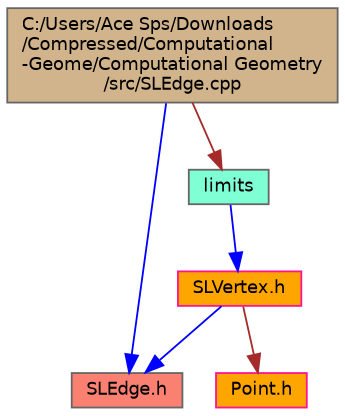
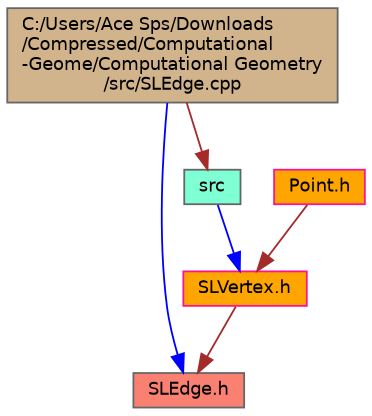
  digraph {
    node [color=gray40 fillcolor=orange fontname=Helvetica fontsize=10 shape=record style=filled]
    edge [color=blue fontname=Helvetica fontsize=10 labelfontname=Helvetica labelfontsize=10 style=solid]
    n1 [fillcolor=tan fontcolor=black height=0.2 label="C:/Users/Ace Sps/Downloads\l/Compressed/Computational\l-Geome/Computational Geometry\l/src/SLEdge.cpp" width=0.4]
    n2 [fillcolor=salmon height=0.2 label="SLEdge.h" width=0.4]
-   n3 [fillcolor=aquamarine height=0.2 label=limits width=0.4]
+   n3 [fillcolor=aquamarine height=0.2 label=src width=0.4]
    n4 [color=deeppink height=0.2 label="SLVertex.h" width=0.4]
    n5 [color=deeppink height=0.2 label="Point.h" width=0.4]
    n1 -> n2
    n1 -> n3 [color=brown]
    n3 -> n4
-   n4 -> n2
-   n4 -> n5 [color=brown]
+   n4 -> n2 [color=brown]
+   n5 -> n4 [color=brown]
  }
